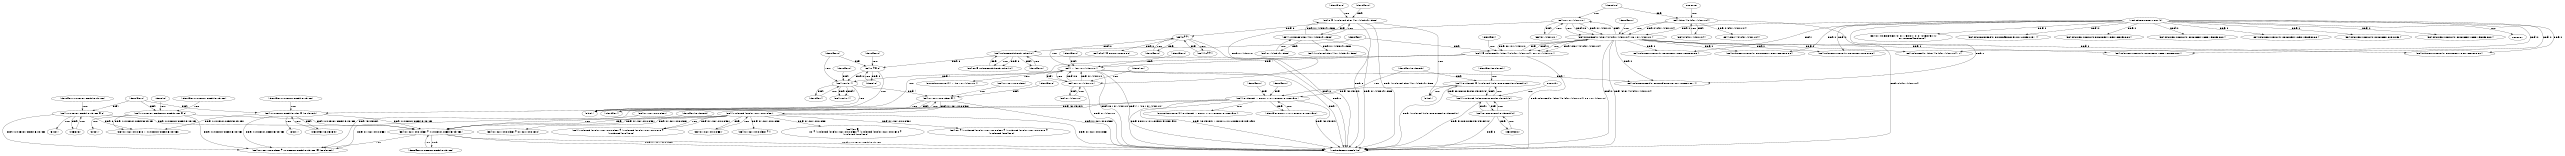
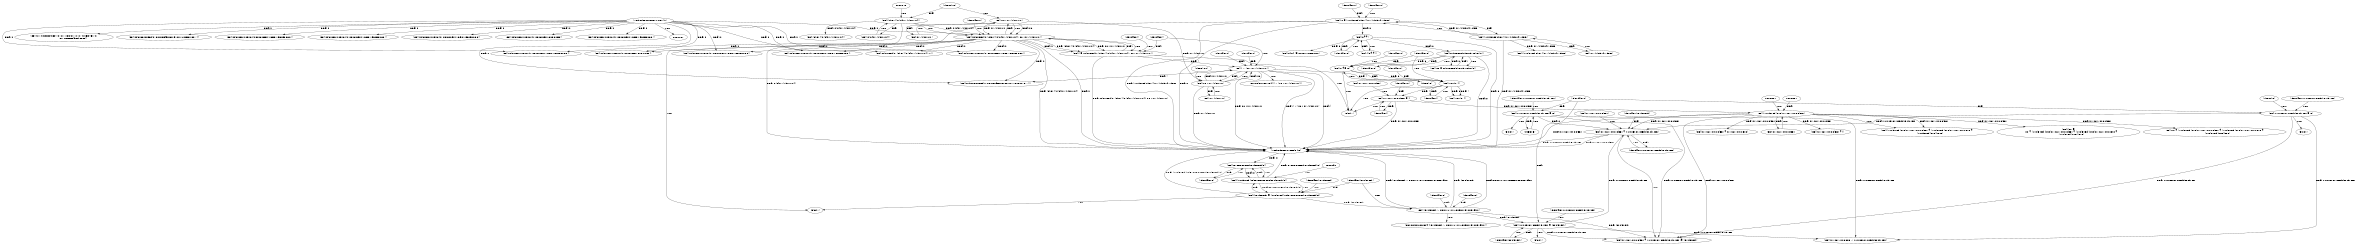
  digraph {
    fontname="DejaVu Sans"
    node [fontname="DejaVu Sans"]
    edge [fontname="DejaVu Sans"]
    n1 [label="(Call,s->s2->tmp.clear + num_encrypted_key_bytes)"]
    n2 [label="(Call,s->s2->tmp.clear + num_encrypted_key_bytes != key_length)"]
    n3 [label="(MethodReturn,static int)"]
    n4 [label="(Identifier,num_encrypted_key_bytes)"]
    n5 [label="(Call,(unsigned long)s->s2->tmp.clear)"]
    n6 [label="(Call,len =\n        10 + (unsigned long)s->s2->tmp.clear + (unsigned long)s->s2->tmp.enc +\n        (unsigned long)keya)"]
    n7 [label="(Call,10 + (unsigned long)s->s2->tmp.clear + (unsigned long)s->s2->tmp.enc +\n        (unsigned long)keya)"]
    n8 [label="(Call,(unsigned long)s->s2->tmp.clear + (unsigned long)s->s2->tmp.enc +\n        (unsigned long)keya)"]
    n9 [label="(Call,s->s2->tmp.clear + s->s2->tmp.enc)"]
    n10 [label="(Call,s->s2->tmp.clear)"]
    n11 [label="(Call,s->s2->tmp.clear + j)"]
    n12 [label="(Call,s->s2->tmp.clear = i)"]
    n13 [label="(Block,)"]
    n14 [label="(Identifier,i)"]
    n15 [label="(Call,n2s(p, i))"]
    n16 [label="(Identifier,i)"]
    n17 [label="(Call,n2s(p, i))"]
    n18 [label="(Call,p += 3)"]
    n19 [label="(Literal,3)"]
    n20 [label="(Call,ssl2_get_cipher_by_char(p))"]
    n21 [label="(Call,cp = ssl2_get_cipher_by_char(p))"]
    n22 [label="(Identifier,p)"]
    n23 [label="(Call,p++)"]
    n24 [label="(Call,*(p++))"]
    n25 [label="(Call,p[-1] != SSL2_MT_ERROR)"]
    n26 [label="(Identifier,p)"]
    n27 [label="(Call,p = (unsigned char *)s->init_buf->data)"]
    n28 [label="(Call,(unsigned char *)s->init_buf->data)"]
    n29 [label="(Block,)"]
    n30 [label="(Call,s->init_buf->data)"]
    n31 [label="(Call,(unsigned char *)s->init_buf->data)"]
    n32 [label="(Call,i < (10 - s->init_num))"]
    n33 [label="(Call,10 - s->init_num)"]
    n34 [label="(Call,ssl2_part_read(s, SSL_F_GET_CLIENT_MASTER_KEY, i))"]
    n35 [label="(ControlStructure,if (i < (10 - s->init_num)))"]
    n36 [label="(Call,s->init_num)"]
    n37 [label="(Call,i = ssl2_read(s, (char *)&(p[s->init_num]), 10 - s->init_num))"]
    n38 [label="(Call,ssl2_read(s, (char *)&(p[s->init_num]), 10 - s->init_num))"]
    n39 [label="(Call,10 - s->init_num)"]
    n40 [label="(Call,ssl2_return_error(s, SSL2_PE_UNDEFINED_ERROR))"]
    n41 [label="(Call,ssl2_read(s, (char *)&(p[s->init_num]), n))"]
    n42 [label="(Call,ssl2_return_error(s, SSL2_PE_UNDEFINED_ERROR))"]
    n43 [label="(Call,ssl2_return_error(s, SSL2_PE_UNDEFINED_ERROR))"]
    n44 [label="(Call,ssl2_return_error(s, SSL2_PE_UNDEFINED_ERROR))"]
    n45 [label="(Call,ssl2_return_error(s, SSL2_PE_NO_CIPHER))"]
    n46 [label="(Call,s->init_num)"]
    n47 [label="(MethodParameterIn,SSL *s)"]
    n48 [label="(Call,s->msg_callback(0, s->version, 0, p, (size_t)len, s,\n                        s->msg_callback_arg))"]
    n49 [label="(Call,ssl2_part_read(s, SSL_F_GET_CLIENT_MASTER_KEY, i))"]
    n50 [label="(Call,ssl2_return_error(s,SSL2_PE_UNDEFINED_ERROR))"]
    n51 [label="(Call,ssl2_return_error(s, SSL2_PE_UNDEFINED_ERROR))"]
    n52 [label="(Call,ssl2_return_error(s, SSL2_PE_UNDEFINED_ERROR))"]
    n53 [label="(Call,ssl2_return_error(s, SSL2_PE_NO_CIPHER))"]
    n54 [label="(Call,ssl2_return_error(s, SSL2_PE_UNDEFINED_ERROR))"]
    1000107
    n56 [label="(Call,(char *)&(p[s->init_num]))"]
    n57 [label="(Call,(char *)&(p[s->init_num]))"]
    n58 [label="(Call,&(p[s->init_num]))"]
    n59 [label="(Call,num_encrypted_key_bytes = 5)"]
    n60 [label="(Call,s->s2->tmp.enc < num_encrypted_key_bytes)"]
    n61 [label="(Literal,5)"]
    n62 [label="(Block,)"]
-   n63 [label="(Call,num_encrypted_encrypted_bytes = 8)"]
+   n63 [label="(Call,num_encrypted_key_bytes = 8)"]
    n64 [label="(Block,)"]
    n65 [label="(Literal,8)"]
    n66 [label="(Call,num_encrypted_key_len = key_length)"]
    n67 [label="(Block,)"]
    n68 [label="(Identifier,key_length)"]
    n69 [label="(Call,key_length > SSL_MAX_MASTER_KEY_LENGTH)"]
-   n70 [label="(Identifier,SSL_MAX_MASTER_KEY_LENGTH)"]
    n71 [label="(ControlStructure,if (key_length > SSL_MAX_MASTER_KEY_LENGTH))"]
    n72 [label="(Call,key_length = (unsigned int)EVP_CIPHER_key_length(c))"]
    n73 [label="(Call,(unsigned int)EVP_CIPHER_key_length(c))"]
    n74 [label="(Call,EVP_CIPHER_key_length(c))"]
    n75 [label="(Identifier,c)"]
    n76 [label="(Literal,10)"]
    n77 [label="(Call,s->s2->tmp.clear)"]
    n78 [label="(Identifier,num_encrypted_key_bytes)"]
    n79 [label="(Identifier,s)"]
    n80 [label="(Identifier,p)"]
    n81 [label="(Call,s->s2->tmp.clear)"]
    n82 [label="(Identifier,p)"]
    n83 [label="(Literal,10)"]
    n84 [label="(Identifier,s)"]
    n85 [label="(Identifier,key_length)"]
    n86 [label="(Identifier,i)"]
    n87 [label="(Identifier,num_encrypted_key_bytes)"]
    n88 [label="(Identifier,i)"]
    n89 [label="(Identifier,key_length)"]
    n90 [label="(Identifier,s)"]
    n91 [label="(Identifier,s)"]
    n92 [label="(Identifier,s)"]
    n93 [label="(Identifier,p)"]
    n94 [label="(Identifier,s)"]
    n95 [label="(Identifier,p)"]
    n96 [label="(Identifier,num_encrypted_key_bytes)"]
    n97 [label="(Identifier,s)"]
    n98 [label="(Identifier,key_length)"]
    n99 [label="(Identifier,s)"]
+   1000324
+   1000334
    1000145
    1000494
    n1 -> n2 [label="AST: "]
    n1 -> n3 [label="DDG: num_encrypted_key_bytes"]
    n1 -> n3 [label="DDG: s->s2->tmp.clear"]
    n1 -> n4 [label="CFG: "]
    n4 -> n1 [label="AST: "]
    n5 -> n1 [label="DDG: s->s2->tmp.clear"]
    n5 -> n2 [label="DDG: s->s2->tmp.clear"]
    n5 -> n3 [label="DDG: s->s2->tmp.clear"]
    n5 -> n6 [label="DDG: s->s2->tmp.clear"]
    n5 -> n7 [label="DDG: s->s2->tmp.clear"]
    n5 -> n8 [label="AST: "]
    n5 -> n8 [label="DDG: s->s2->tmp.clear"]
    n5 -> n9 [label="DDG: s->s2->tmp.clear"]
    n5 -> n10 [label="CFG: "]
    n5 -> n11 [label="DDG: s->s2->tmp.clear"]
    n10 -> n5 [label="AST: "]
    n12 -> n3 [label="DDG: s->s2->tmp.clear"]
    n12 -> n5 [label="DDG: s->s2->tmp.clear"]
    n12 -> n13 [label="AST: "]
    n12 -> n14 [label="CFG: "]
    n14 -> n12 [label="AST: "]
    n15 -> n12 [label="DDG: i"]
    n15 -> n13 [label="AST: "]
    n15 -> n16 [label="CFG: "]
    n15 -> n17 [label="DDG: p"]
    n15 -> n17 [label="DDG: i"]
    n16 -> n15 [label="AST: "]
    n18 -> n13 [label="AST: "]
    n18 -> n15 [label="DDG: p"]
-   n18 -> n19 [label="DDG: s"]
+   n18 -> n19 [label="CFG: "]
    n19 -> n18 [label="AST: "]
    n20 -> n3 [label="DDG: p"]
    n20 -> n18 [label="DDG: p"]
    n20 -> n21 [label="AST: "]
    n20 -> n21 [label="DDG: p"]
    n20 -> n22 [label="CFG: "]
    n21 -> n20 [label="CFG: "]
    n22 -> n20 [label="AST: "]
    n23 -> n3 [label="DDG: p"]
    n23 -> n20 [label="DDG: p"]
    n23 -> n24 [label="AST: "]
    n23 -> n25 [label="DDG: p"]
    n23 -> n26 [label="CFG: "]
    n24 -> n23 [label="CFG: "]
    n26 -> n23 [label="AST: "]
    n27 -> n3 [label="DDG: (unsigned char *)s->init_buf->data"]
    n27 -> n3 [label="DDG: p"]
    n27 -> n23 [label="DDG: p"]
    n27 -> n28 [label="CFG: "]
    n27 -> n29 [label="AST: "]
    n28 -> n3 [label="DDG: s->init_buf->data"]
    n28 -> n27 [label="AST: "]
    n28 -> n27 [label="DDG: s->init_buf->data"]
    n28 -> n30 [label="CFG: "]
    n28 -> n31 [label="DDG: s->init_buf->data"]
    n30 -> n28 [label="AST: "]
    n32 -> n3 [label="DDG: i"]
    n32 -> n3 [label="DDG: 10 - s->init_num"]
    n32 -> n3 [label="DDG: i < (10 - s->init_num)"]
    n32 -> n15 [label="DDG: i"]
    n32 -> n33 [label="CFG: "]
    n32 -> n34 [label="DDG: i"]
    n32 -> n35 [label="AST: "]
    n33 -> n3 [label="DDG: s->init_num"]
    n33 -> n32 [label="AST: "]
    n33 -> n32 [label="DDG: 10"]
    n33 -> n32 [label="DDG: s->init_num"]
    n33 -> n36 [label="CFG: "]
    n36 -> n33 [label="AST: "]
    n37 -> n3 [label="DDG: ssl2_read(s, (char *)&(p[s->init_num]), 10 - s->init_num)"]
    n37 -> n13 [label="AST: "]
    n37 -> n32 [label="DDG: i"]
    n37 -> n38 [label="CFG: "]
    n38 -> n3 [label="DDG: (char *)&(p[s->init_num])"]
    n38 -> n3 [label="DDG: s"]
    n38 -> n34 [label="DDG: s"]
    n38 -> n37 [label="AST: "]
    n38 -> n37 [label="DDG: s"]
    n38 -> n37 [label="DDG: (char *)&(p[s->init_num])"]
    n38 -> n37 [label="DDG: 10 - s->init_num"]
    n38 -> n39 [label="CFG: "]
    n38 -> n40 [label="DDG: s"]
    n38 -> n41 [label="DDG: s"]
    n38 -> n42 [label="DDG: s"]
    n38 -> n43 [label="DDG: s"]
    n38 -> n44 [label="DDG: s"]
    n38 -> n45 [label="DDG: s"]
    n39 -> n33 [label="DDG: s->init_num"]
    n39 -> n38 [label="AST: "]
    n39 -> n38 [label="DDG: 10"]
    n39 -> n38 [label="DDG: s->init_num"]
    n39 -> n46 [label="CFG: "]
    n46 -> n39 [label="AST: "]
    n47 -> n34 [label="DDG: s"]
    n47 -> n38 [label="DDG: s"]
    n47 -> n40 [label="DDG: s"]
    n47 -> n41 [label="DDG: s"]
    n47 -> n42 [label="DDG: s"]
    n47 -> n43 [label="DDG: s"]
    n47 -> n44 [label="DDG: s"]
    n47 -> n45 [label="DDG: s"]
    n47 -> n48 [label="DDG: s"]
    n47 -> n49 [label="DDG: s"]
    n47 -> n50 [label="DDG: s"]
    n47 -> n51 [label="DDG: s"]
    n47 -> n52 [label="DDG: s"]
    n47 -> n53 [label="DDG: s"]
    n47 -> n54 [label="DDG: s"]
    n47 -> 1000107 [label="AST: "]
    n56 -> n3 [label="DDG: &(p[s->init_num])"]
    n56 -> n38 [label="AST: "]
    n56 -> n38 [label="DDG: &(p[s->init_num])"]
    n56 -> n57 [label="DDG: &(p[s->init_num])"]
    n56 -> n58 [label="CFG: "]
    n58 -> n56 [label="AST: "]
-   n59 -> n1 [label="DDG: num_encrypted_key_bytes"]
+   n59 -> n1 [label="DDG: c"]
    n59 -> n2 [label="DDG: num_encrypted_key_bytes"]
-   n59 -> n60 [label="DDG: c"]
+   n59 -> n60 [label="DDG: num_encrypted_key_bytes"]
    n59 -> n61 [label="CFG: "]
    n59 -> n62 [label="AST: "]
    n61 -> n59 [label="AST: "]
    n63 -> n1 [label="DDG: num_encrypted_key_bytes"]
    n63 -> n2 [label="DDG: num_encrypted_key_bytes"]
    n63 -> n60 [label="DDG: num_encrypted_key_bytes"]
    n63 -> n64 [label="AST: "]
    n65 -> n63 [label="AST: "]
    n66 -> n1 [label="DDG: num_encrypted_key_bytes"]
    n66 -> n2 [label="DDG: num_encrypted_key_bytes"]
    n66 -> n60 [label="DDG: num_encrypted_key_bytes"]
    n66 -> n67 [label="AST: "]
    n66 -> n68 [label="CFG: "]
    n68 -> n66 [label="AST: "]
    n69 -> n2 [label="DDG: key_length"]
    n69 -> n3 [label="DDG: key_length > SSL_MAX_MASTER_KEY_LENGTH"]
    n69 -> n3 [label="DDG: key_length"]
    n69 -> n3 [label="DDG: SSL_MAX_MASTER_KEY_LENGTH"]
    n69 -> n66 [label="DDG: key_length"]
-   n69 -> n70 [label="CFG: "]
    n69 -> n71 [label="AST: "]
-   n70 -> n69 [label="AST: "]
    n72 -> n3 [label="DDG: (unsigned int)EVP_CIPHER_key_length(c)"]
    n72 -> n29 [label="AST: "]
    n72 -> n69 [label="DDG: key_length"]
    n72 -> n73 [label="CFG: "]
    n73 -> n3 [label="DDG: EVP_CIPHER_key_length(c)"]
    n73 -> n72 [label="AST: "]
    n73 -> n72 [label="DDG: EVP_CIPHER_key_length(c)"]
    n73 -> n74 [label="CFG: "]
-   n74 -> n3 [label="DDG: c"]
+   n3 -> n74 [label="DDG: c"]
    n74 -> n73 [label="AST: "]
    n74 -> n73 [label="DDG: c"]
    n74 -> n75 [label="CFG: "]
    n75 -> n74 [label="AST: "]
    n76 -> n39 [label="AST: "]
    n76 -> n56 [label="CFG: "]
    n77 -> n12 [label="AST: "]
    n78 -> n63 [label="AST: "]
    n79 -> n32 [label="CFG: "]
    n80 -> n15 [label="AST: "]
    n80 -> n18 [label="CFG: "]
    n81 -> n1 [label="AST: "]
    n82 -> n18 [label="AST: "]
    n83 -> n33 [label="AST: "]
    n84 -> n59 [label="CFG: "]
    n84 -> n63 [label="CFG: "]
    n84 -> n66 [label="CFG: "]
    n85 -> n69 [label="AST: "]
    n85 -> n72 [label="CFG: "]
    n86 -> n32 [label="AST: "]
    n86 -> n37 [label="CFG: "]
    n87 -> n59 [label="AST: "]
    n88 -> n37 [label="AST: "]
    n89 -> n72 [label="AST: "]
    n90 -> n69 [label="CFG: "]
    n91 -> n15 [label="CFG: "]
    n92 -> n32 [label="CFG: "]
    n93 -> n12 [label="CFG: "]
    n94 -> n69 [label="CFG: "]
    n95 -> n27 [label="AST: "]
    n96 -> n66 [label="AST: "]
    n97 -> n27 [label="CFG: "]
    n98 -> n1 [label="CFG: "]
    n99 -> n38 [label="AST: "]
+   1000324 -> n5 [label="AST: "]
+   1000334 -> n5 [label="CFG: "]
    1000145 -> n56 [label="AST: "]
    1000494 -> n73 [label="AST: "]
  }
